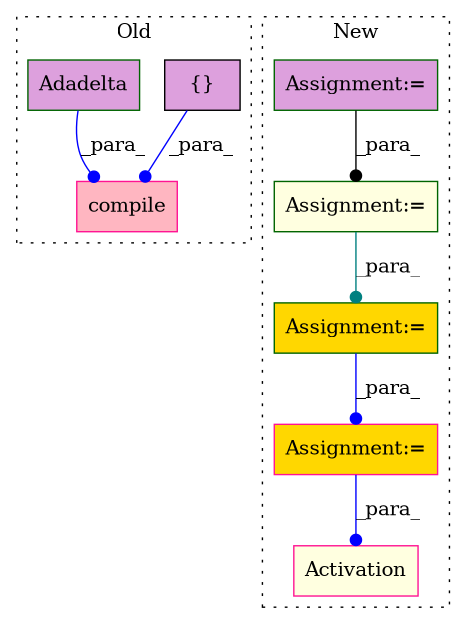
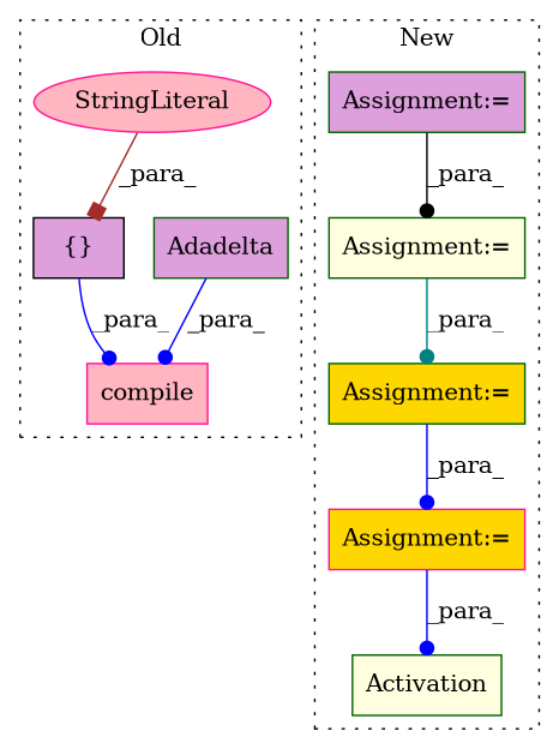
  digraph {
    fontname="DejaVu Serif"
    node [a=7 color=darkgreen fillcolor=plum fontname="DejaVu Serif" l=1 shape=box style=filled]
    edge [arrowhead=dot color=blue fontname="DejaVu Serif"]
    n1 [a=32 color=deeppink fillcolor=lightpink l="8,1" label=compile s="3038,3106"]
    n2 [a=4 color=black l="1,1" label="{}" s="3094,3105"]
    n3 [a=32 l=10 label=Adadelta s=3071]
-   n5 [a=32 color=deeppink fillcolor=lightyellow l="11,1" label=Activation s="3341,3363"]
+   n4 [a=45 color=deeppink fillcolor=lightpink l=10 label=StringLiteral s=3095 shape=ellipse]
+   n5 [a=32 fillcolor=lightyellow l="11,1" label=Activation s="3341,3363"]
    n6 [label="Assignment:=" s=2805]
    n7 [fillcolor=gold label="Assignment:=" s=3218]
    n8 [color=deeppink fillcolor=gold label="Assignment:=" s=3299]
    n9 [fillcolor=lightyellow label="Assignment:=" s=3180]
    subgraph cluster_1 {
      label=Old
      style=dotted
      n1
      n2
      n3
+     n4
    }
    subgraph cluster_2 {
      label=New
      style=dotted
      n5
      n6
      n7
      n8
      n9
    }
    n2 -> n1 [label=_para_]
    n3 -> n1 [label=_para_]
+   n4 -> n2 [arrowhead=box color=brown label=_para_]
    n6 -> n9 [color=black label=_para_]
    n7 -> n8 [label=_para_]
    n8 -> n5 [label=_para_]
    n9 -> n7 [color=teal label=_para_]
  }
